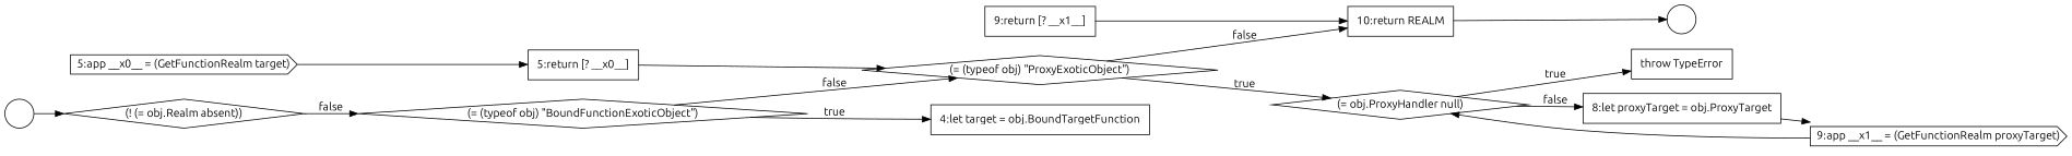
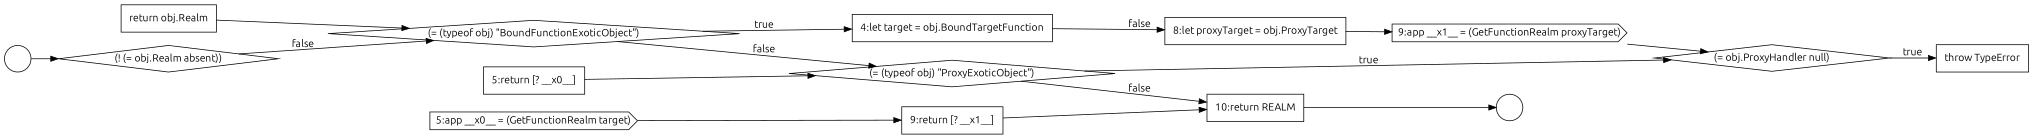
  digraph {
    fontname=Ubuntu
    rankdir=LR
    node [color=black fillcolor=white fontname=Ubuntu shape=none style=filled]
    edge [color=black fontname=Ubuntu]
+   n1 [label=<<font color="black">     <table border="0" cellborder="1" cellspacing="0" cellpadding="10">       <tr><td align="left">return obj.Realm</td></tr>     </table>   </font>> margin=0]
    n2 [label=<<font color="black">(= (typeof obj) &quot;BoundFunctionExoticObject&quot;)</font>> shape=diamond]
    n3 [label=<<font color="black">(= (typeof obj) &quot;ProxyExoticObject&quot;)</font>> shape=diamond]
    n4 [label=<<font color="black">     <table border="0" cellborder="1" cellspacing="0" cellpadding="10">       <tr><td align="left">4:let target = obj.BoundTargetFunction</td></tr>     </table>   </font>> margin=0]
    n5 [label=<<font color="black">     <table border="0" cellborder="1" cellspacing="0" cellpadding="10">       <tr><td align="left">5:return [? __x0__]</td></tr>     </table>   </font>> margin=0]
    n6 [label=<<font color="black">     <table border="0" cellborder="1" cellspacing="0" cellpadding="10">       <tr><td align="left">10:return REALM</td></tr>     </table>   </font>> margin=0]
    n7 [label=<<font color="black">(= obj.ProxyHandler null)</font>> shape=diamond]
    n8 [label=" " shape=circle]
    n9 [label=" " shape=circle]
    n10 [label=<<font color="black">(! (= obj.Realm absent))</font>> shape=diamond]
    n11 [label=<<font color="black">     <table border="0" cellborder="1" cellspacing="0" cellpadding="10">       <tr><td align="left">throw TypeError</td></tr>     </table>   </font>> margin=0]
    n12 [label=<<font color="black">     <table border="0" cellborder="1" cellspacing="0" cellpadding="10">       <tr><td align="left">8:let proxyTarget = obj.ProxyTarget</td></tr>     </table>   </font>> margin=0]
    n13 [label=<<font color="black">9:app __x1__ = (GetFunctionRealm proxyTarget)</font>> shape=cds]
    n14 [label=<<font color="black">5:app __x0__ = (GetFunctionRealm target)</font>> shape=cds]
    n15 [label=<<font color="black">     <table border="0" cellborder="1" cellspacing="0" cellpadding="10">       <tr><td align="left">9:return [? __x1__]</td></tr>     </table>   </font>> margin=0]
+   n1 -> n2
    n2 -> n3 [label=<<font color="black">false</font>>]
    n2 -> n4 [label=<<font color="black">true</font>>]
    n3 -> n6 [label=<<font color="black">false</font>>]
    n3 -> n7 [label=<<font color="black">true</font>>]
    n5 -> n3
    n6 -> n8
    n7 -> n11 [label=<<font color="black">true</font>>]
-   n7 -> n12 [label=<<font color="black">false</font>>]
+   n4 -> n12 [label=<<font color="black">false</font>>]
    n9 -> n10
    n10 -> n2 [label=<<font color="black">false</font>>]
    n12 -> n13
    n13 -> n7
-   n14 -> n5
+   n14 -> n15
    n15 -> n6
  }
